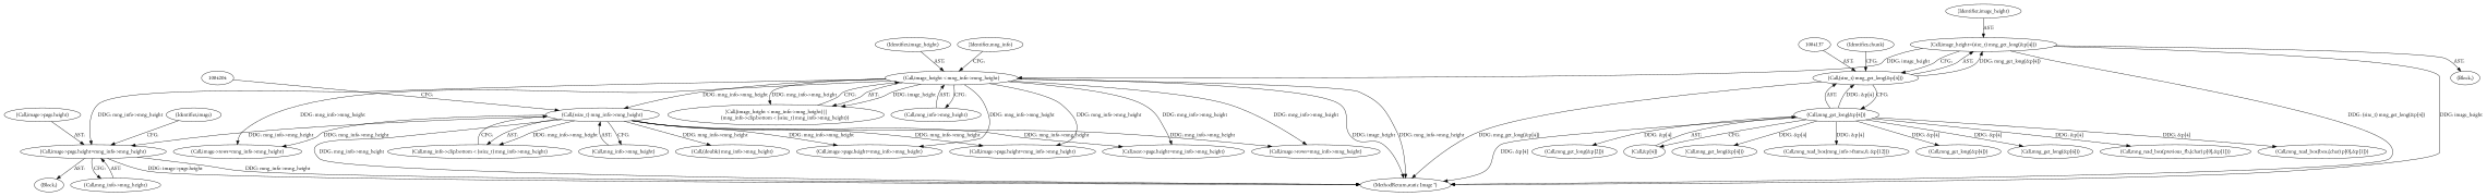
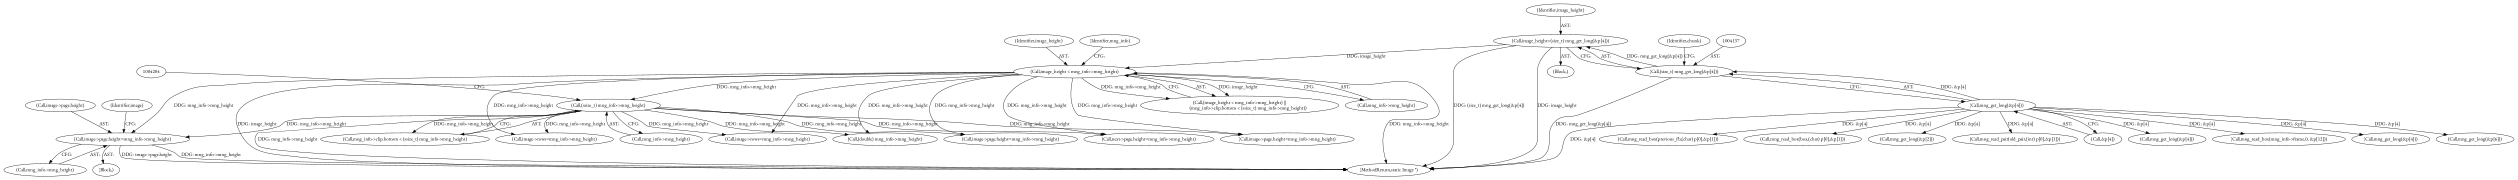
  digraph {
    fontname="EB Garamond"
    node [fontname="EB Garamond"]
    edge [fontname="EB Garamond"]
    n1 [label="(Call,image->page.height=mng_info->mng_height)"]
    n2 [label="(Call,mng_info->mng_height)"]
    n3 [label="(MethodReturn,static Image *)"]
    n4 [label="(Block,)"]
    n5 [label="(Call,(ssize_t) mng_info->mng_height)"]
    n6 [label="(Call,image->page.height=mng_info->mng_height)"]
    n7 [label="(Call,image->rows=mng_info->mng_height)"]
    n8 [label="(Call,image->rows=mng_info->mng_height)"]
    n9 [label="(Call,(double) mng_info->mng_height)"]
    n10 [label="(Call,mng_info->mng_height)"]
    n11 [label="(Call,next->page.height=mng_info->mng_height)"]
    n12 [label="(Call,mng_info->clip.bottom < (ssize_t) mng_info->mng_height)"]
    n13 [label="(Call,image->page.height=mng_info->mng_height)"]
    n14 [label="(Call,image_height < mng_info->mng_height)"]
    n15 [label="(Call,(image_height < mng_info->mng_height) ||\n                (mng_info->clip.bottom < (ssize_t) mng_info->mng_height))"]
    n16 [label="(Call,mng_info->mng_height)"]
    n17 [label="(Call,image_height=(size_t) mng_get_long(&p[4]))"]
    n18 [label="(Call,(size_t) mng_get_long(&p[4]))"]
    n19 [label="(Block,)"]
    n20 [label="(Call,mng_get_long(&p[4]))"]
    n21 [label="(Call,mng_get_long(&p[4]))"]
    n22 [label="(Call,mng_read_box(mng_info->frame,0, &p[12]))"]
    n23 [label="(Call,mng_get_long(&p[4]))"]
    n24 [label="(Call,mng_get_long(&p[6]))"]
    n25 [label="(Call,mng_read_box(previous_fb,(char) p[0],&p[1]))"]
    n26 [label="(Call,mng_read_box(box,(char) p[0],&p[1]))"]
    n27 [label="(Call,mng_get_long(&p[2]))"]
+   n28 [label="(Call,mng_read_pair(old_pair,(int) p[0],&p[1]))"]
    n29 [label="(Call,&p[4])"]
    n30 [label="(Identifier,image_height)"]
    n31 [label="(Identifier,chunk)"]
    n32 [label="(Identifier,image_height)"]
    n33 [label="(Call,image->page.height)"]
    n34 [label="(Identifier,mng_info)"]
    n35 [label="(Identifier,image)"]
    1004204
    1004137
    n1 -> n2 [label="CFG: "]
    n1 -> n3 [label="DDG: mng_info->mng_height"]
    n1 -> n3 [label="DDG: image->page.height"]
    n1 -> n4 [label="AST: "]
    n2 -> n1 [label="AST: "]
    n5 -> n1 [label="DDG: mng_info->mng_height"]
    n5 -> n3 [label="DDG: mng_info->mng_height"]
    n5 -> n6 [label="DDG: mng_info->mng_height"]
    n5 -> n7 [label="DDG: mng_info->mng_height"]
    n5 -> n8 [label="DDG: mng_info->mng_height"]
    n5 -> n9 [label="DDG: mng_info->mng_height"]
    n5 -> n10 [label="CFG: "]
    n5 -> n11 [label="DDG: mng_info->mng_height"]
    n5 -> n12 [label="AST: "]
    n5 -> n12 [label="DDG: mng_info->mng_height"]
    n5 -> n13 [label="DDG: mng_info->mng_height"]
    n10 -> n5 [label="AST: "]
    n12 -> n5 [label="CFG: "]
    n14 -> n1 [label="DDG: mng_info->mng_height"]
    n14 -> n3 [label="DDG: mng_info->mng_height"]
    n14 -> n3 [label="DDG: image_height"]
    n14 -> n5 [label="DDG: mng_info->mng_height"]
    n14 -> n6 [label="DDG: mng_info->mng_height"]
    n14 -> n7 [label="DDG: mng_info->mng_height"]
    n14 -> n8 [label="DDG: mng_info->mng_height"]
+   n14 -> n9 [label="DDG: mng_info->mng_height"]
    n14 -> n11 [label="DDG: mng_info->mng_height"]
    n14 -> n13 [label="DDG: mng_info->mng_height"]
    n14 -> n15 [label="AST: "]
    n14 -> n15 [label="DDG: image_height"]
    n14 -> n15 [label="DDG: mng_info->mng_height"]
    n14 -> n16 [label="CFG: "]
    n15 -> n14 [label="CFG: "]
    n16 -> n14 [label="AST: "]
    n17 -> n3 [label="DDG: (size_t) mng_get_long(&p[4])"]
    n17 -> n3 [label="DDG: image_height"]
    n17 -> n14 [label="DDG: image_height"]
    n17 -> n18 [label="CFG: "]
    n17 -> n19 [label="AST: "]
    n18 -> n3 [label="DDG: mng_get_long(&p[4])"]
    n18 -> n17 [label="AST: "]
    n18 -> n17 [label="DDG: mng_get_long(&p[4])"]
    n18 -> n20 [label="CFG: "]
    n20 -> n3 [label="DDG: &p[4]"]
    n20 -> n18 [label="AST: "]
    n20 -> n18 [label="DDG: &p[4]"]
    n20 -> n21 [label="DDG: &p[4]"]
    n20 -> n22 [label="DDG: &p[4]"]
    n20 -> n23 [label="DDG: &p[4]"]
    n20 -> n24 [label="DDG: &p[4]"]
    n20 -> n25 [label="DDG: &p[4]"]
    n20 -> n26 [label="DDG: &p[4]"]
    n20 -> n27 [label="DDG: &p[4]"]
+   n20 -> n28 [label="DDG: &p[4]"]
    n20 -> n29 [label="CFG: "]
    n29 -> n20 [label="AST: "]
    n30 -> n17 [label="AST: "]
    n31 -> n18 [label="CFG: "]
    n32 -> n14 [label="AST: "]
    n33 -> n1 [label="AST: "]
    n34 -> n14 [label="CFG: "]
    n35 -> n1 [label="CFG: "]
    1004204 -> n5 [label="CFG: "]
    1004137 -> n18 [label="AST: "]
  }
